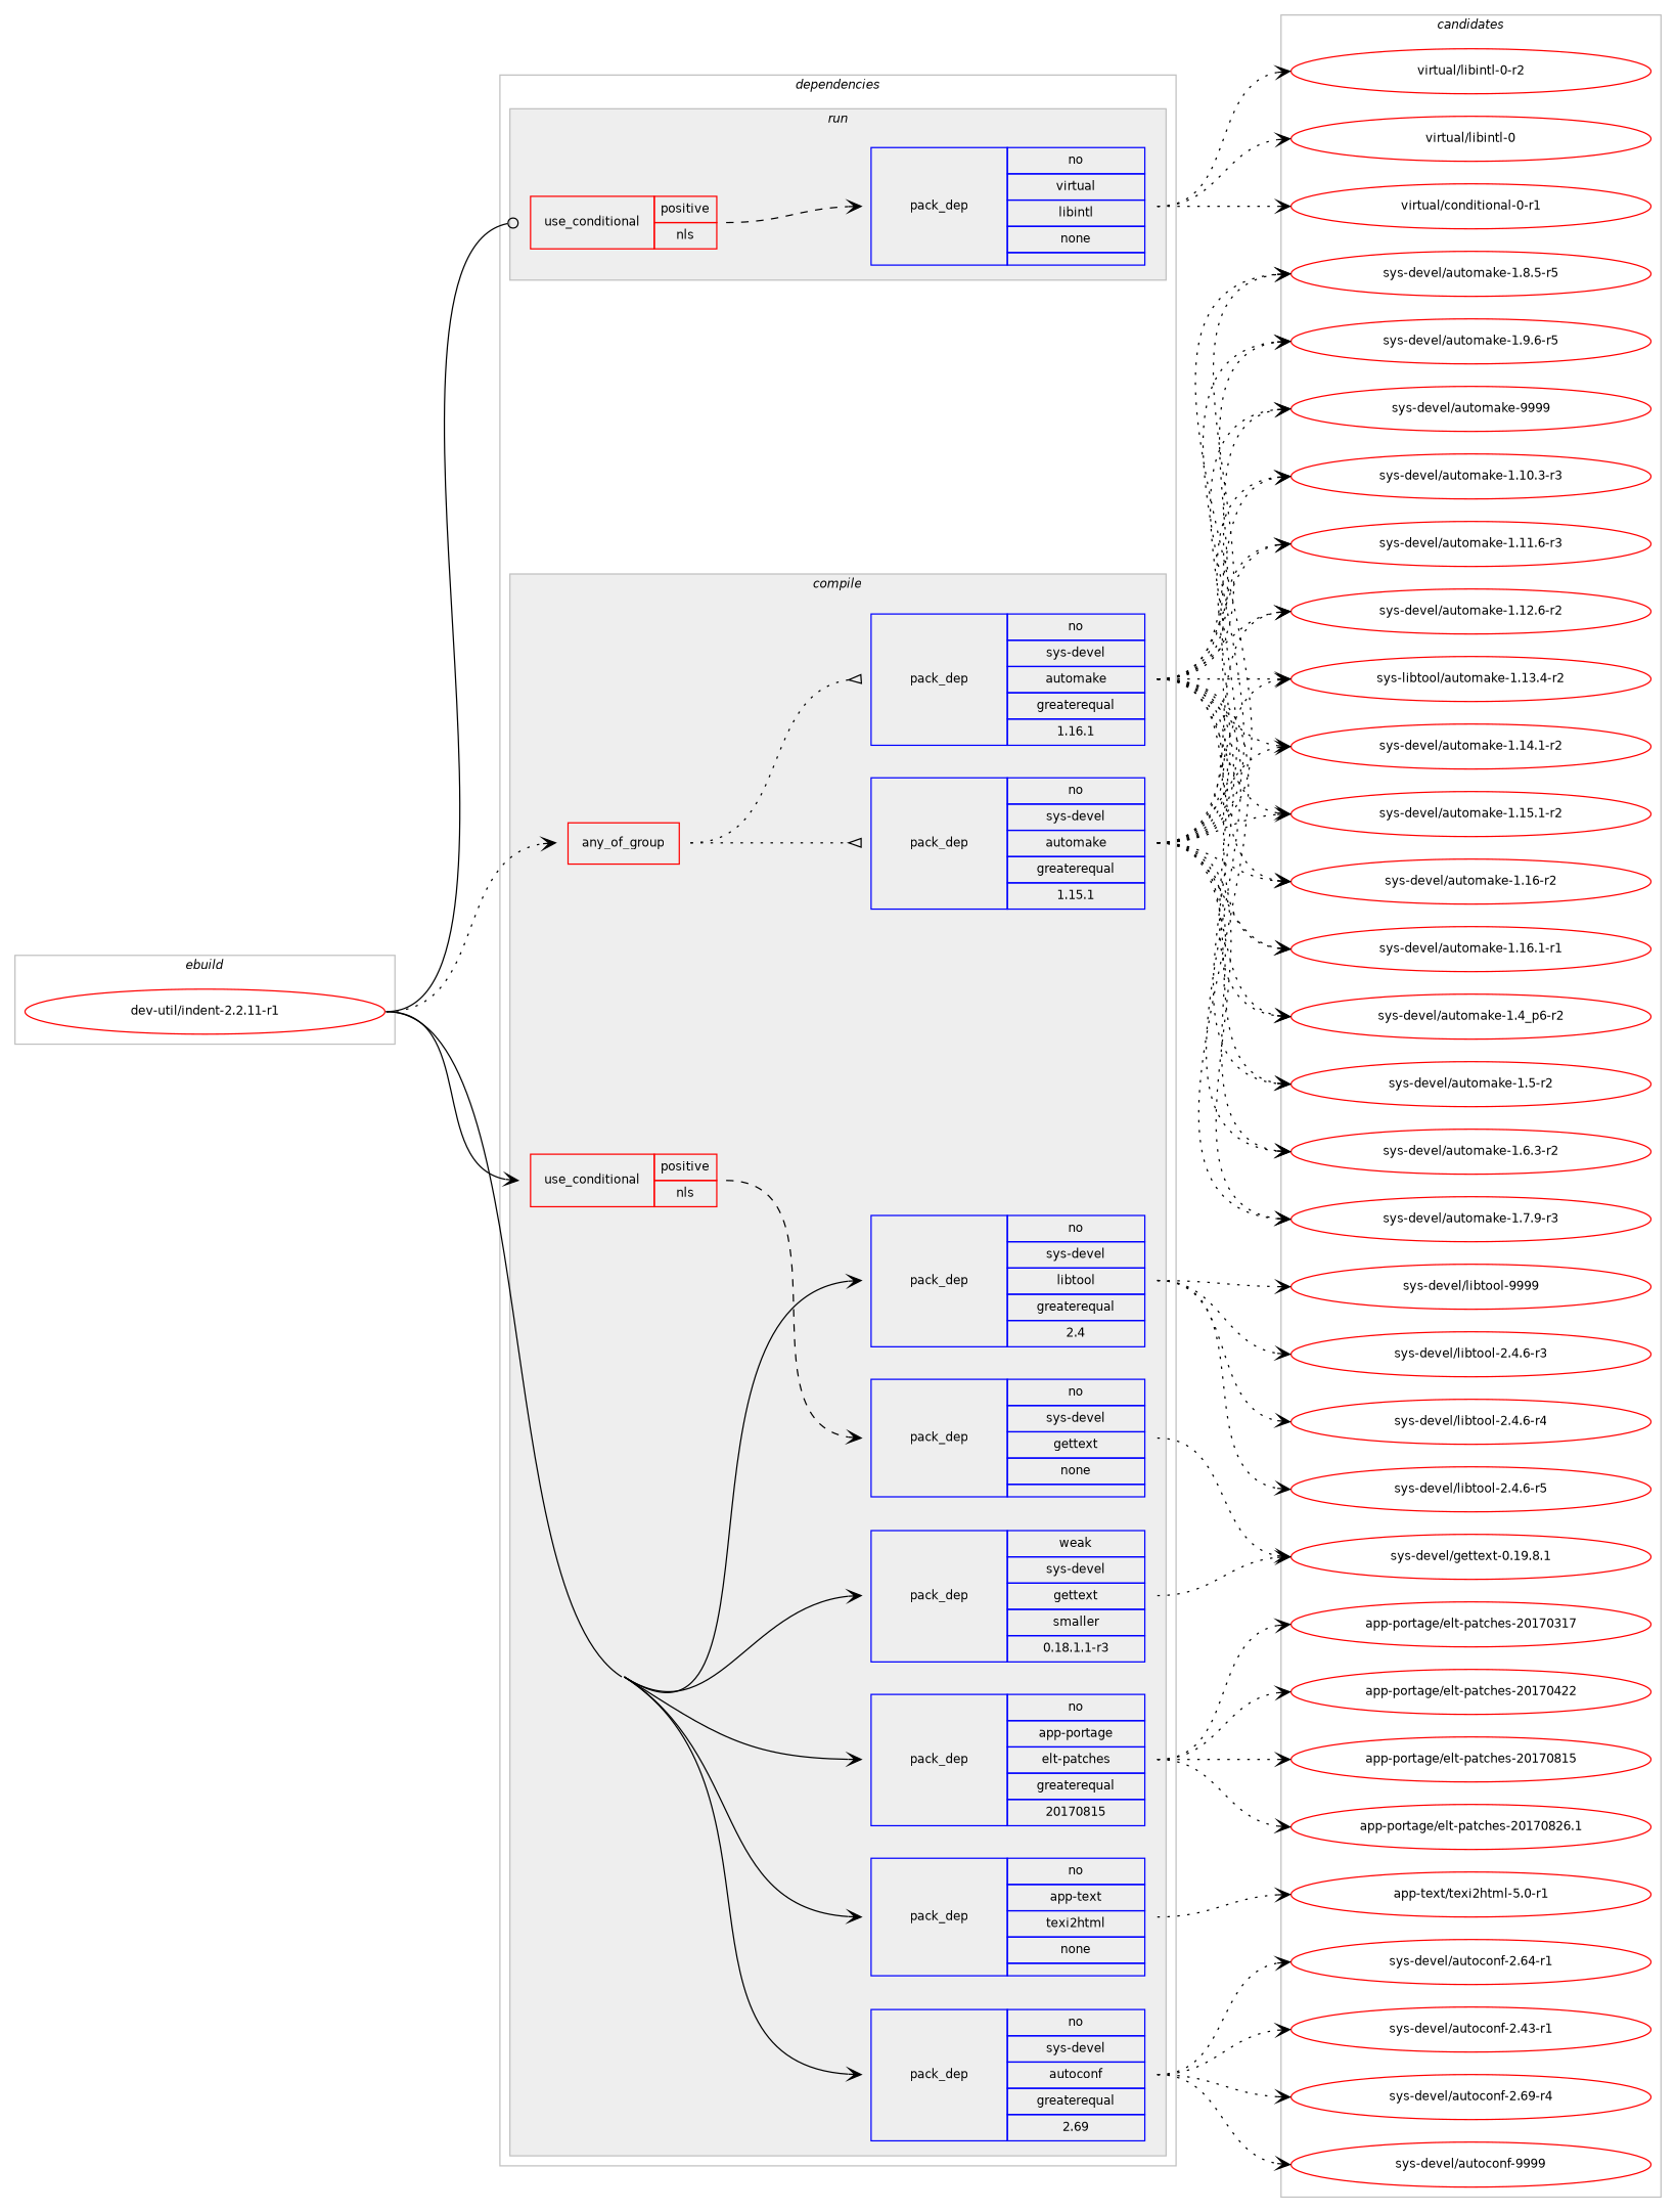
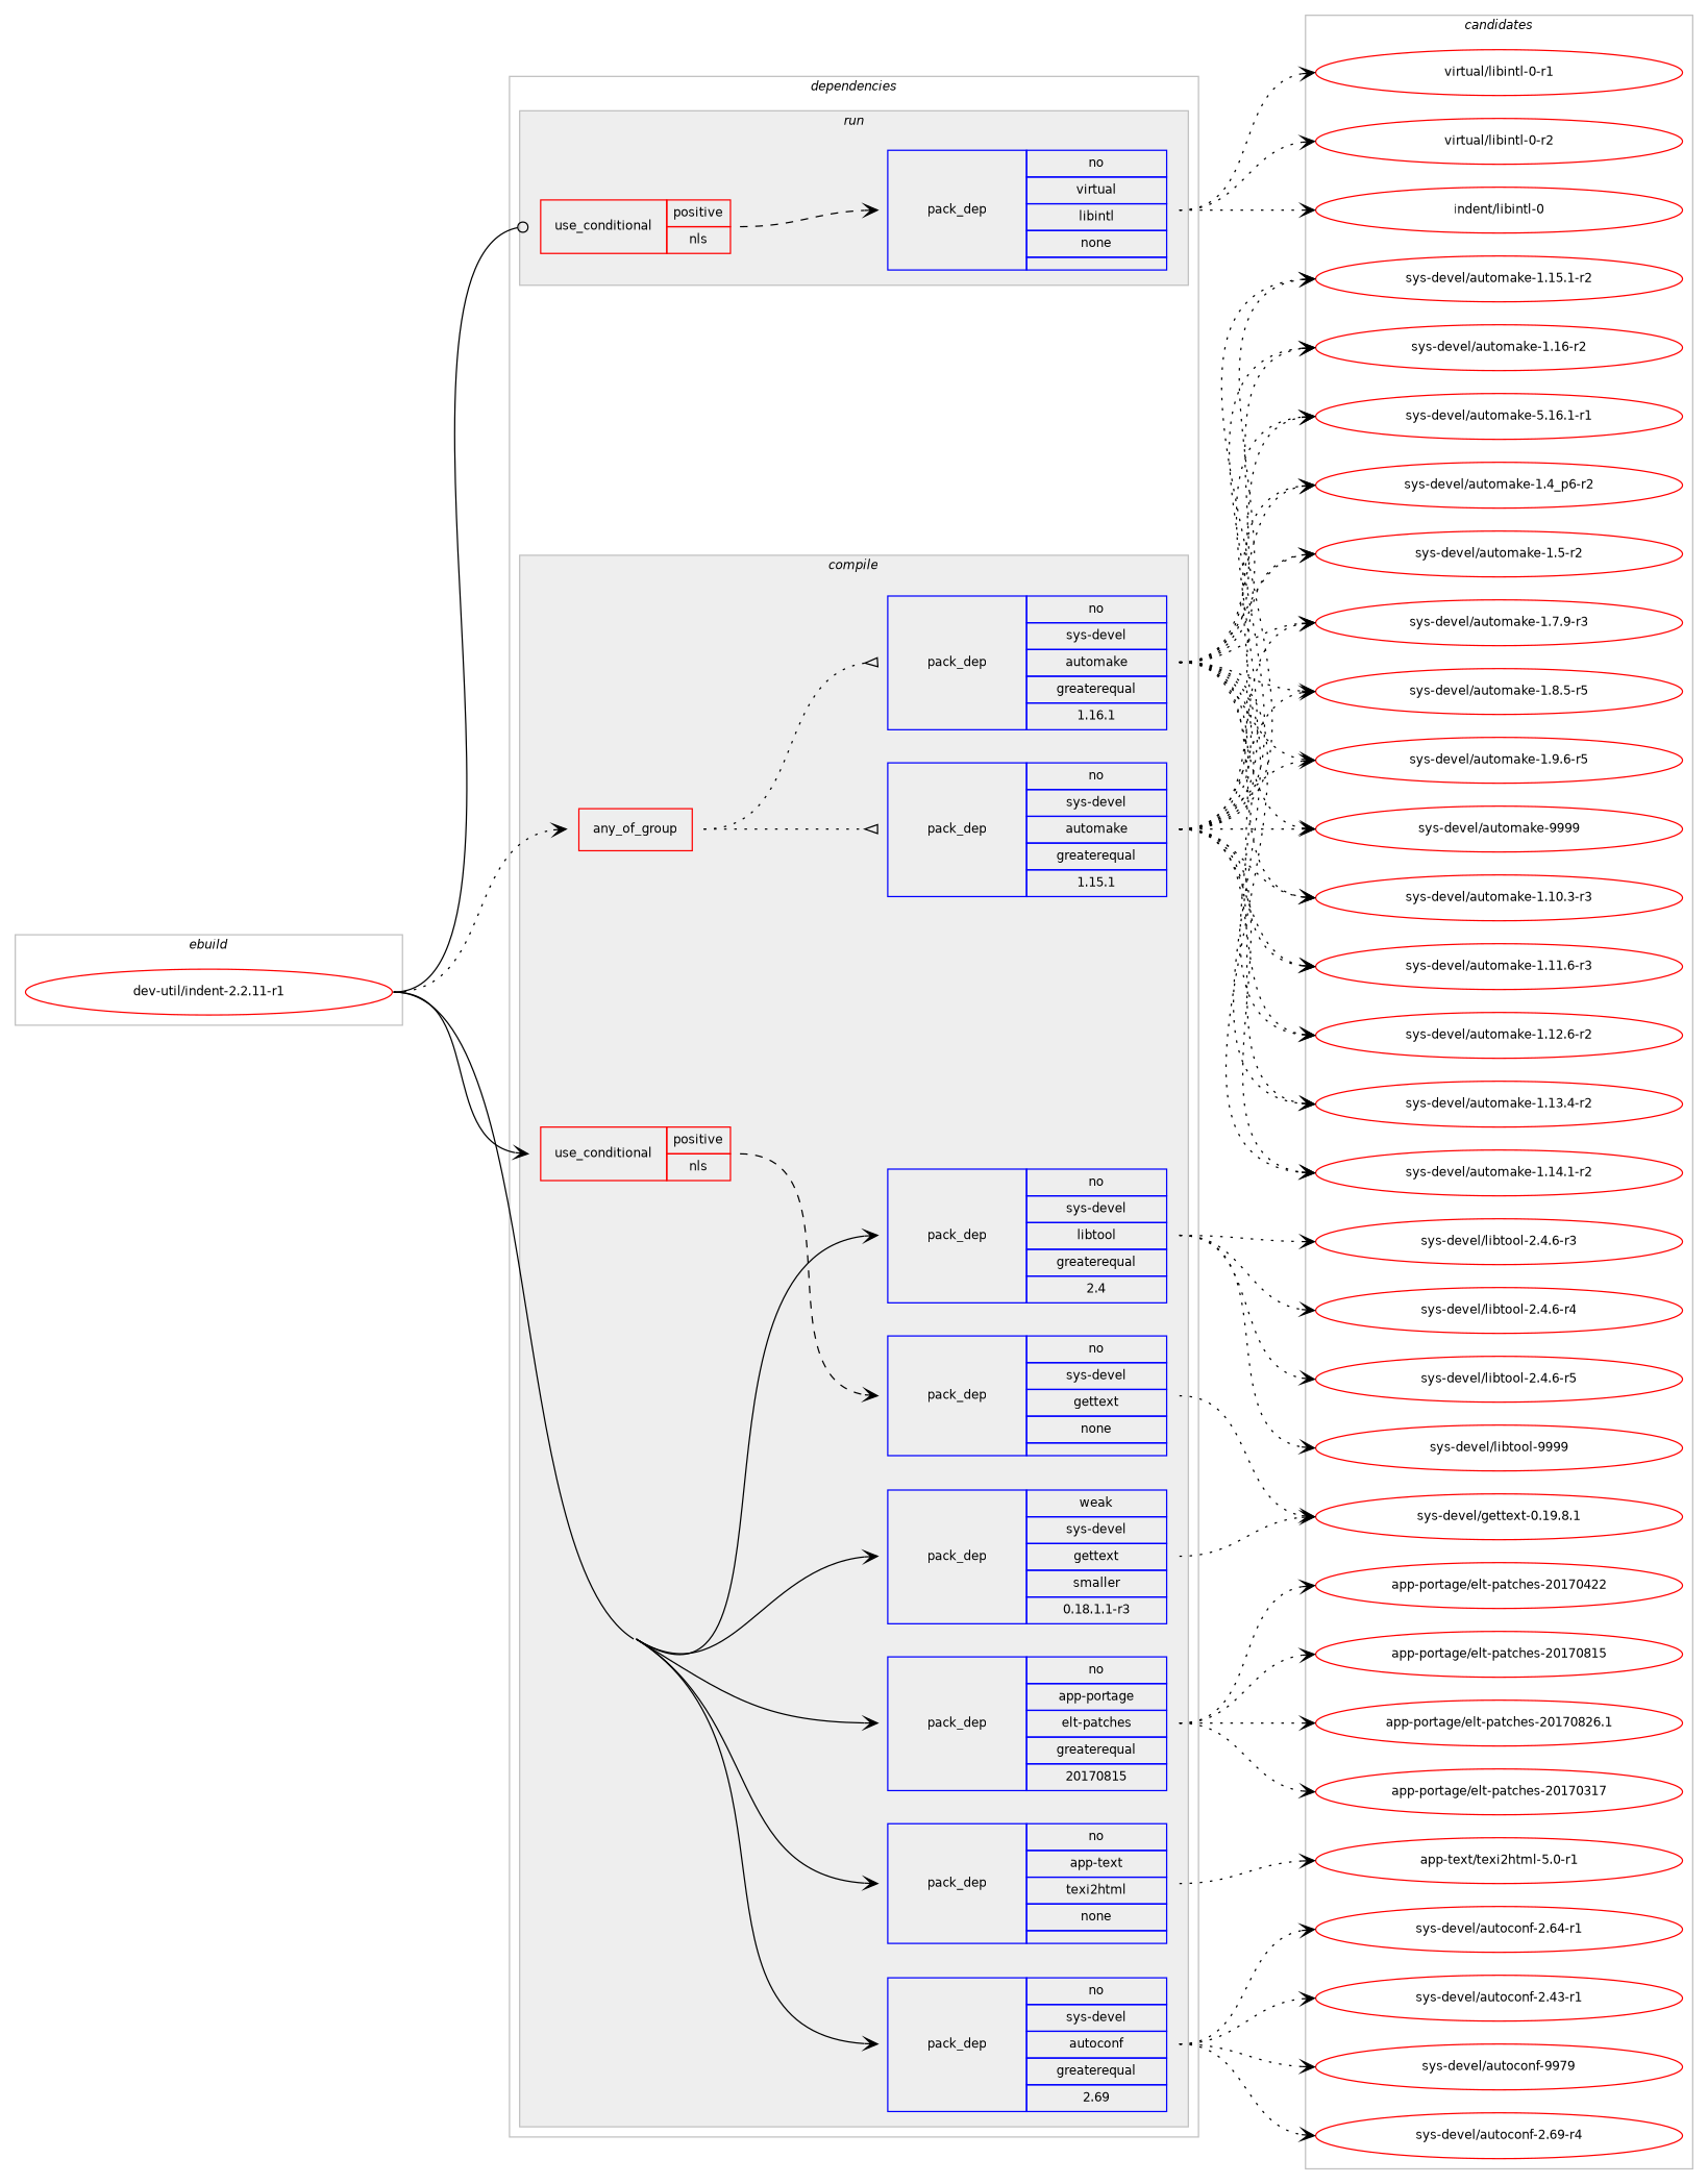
  digraph {
    compound=true
    concentrate=true
    fontname=Helvetica
    fontsize=10
    newrank=true
    rankdir=LR
    ranksep=1.5
    node [color=red fontname=Helvetica fontsize=10]
    edge [arrowhead=vee headport=w style=dotted tailport=e weight=100]
    n1 [label="dev-util/indent-2.2.11-r1" width=4]
    n2 [color=blue label=<<TABLE BORDER="0" CELLBORDER="1" CELLSPACING="0" CELLPADDING="4" WIDTH="220"><TR><TD ROWSPAN="6" CELLPADDING="30">pack_dep</TD></TR><TR><TD WIDTH="110">no</TD></TR><TR><TD>sys-devel</TD></TR><TR><TD>automake</TD></TR><TR><TD>greaterequal</TD></TR><TR><TD>1.16.1</TD></TR></TABLE>> shape=none]
    n3 [color=blue label=<<TABLE BORDER="0" CELLBORDER="1" CELLSPACING="0" CELLPADDING="4" WIDTH="220"><TR><TD ROWSPAN="6" CELLPADDING="30">pack_dep</TD></TR><TR><TD WIDTH="110">no</TD></TR><TR><TD>sys-devel</TD></TR><TR><TD>automake</TD></TR><TR><TD>greaterequal</TD></TR><TR><TD>1.15.1</TD></TR></TABLE>> shape=none]
    n4 [label=<<TABLE BORDER="0" CELLBORDER="1" CELLSPACING="0" CELLPADDING="4"><TR><TD CELLPADDING="10">any_of_group</TD></TR></TABLE>> shape=none]
    n5 [color=blue label=<<TABLE BORDER="0" CELLBORDER="1" CELLSPACING="0" CELLPADDING="4" WIDTH="220"><TR><TD ROWSPAN="6" CELLPADDING="30">pack_dep</TD></TR><TR><TD WIDTH="110">no</TD></TR><TR><TD>sys-devel</TD></TR><TR><TD>gettext</TD></TR><TR><TD>none</TD></TR><TR><TD></TD></TR></TABLE>> shape=none]
    n6 [label=<<TABLE BORDER="0" CELLBORDER="1" CELLSPACING="0" CELLPADDING="4"><TR><TD ROWSPAN="3" CELLPADDING="10">use_conditional</TD></TR><TR><TD>positive</TD></TR><TR><TD>nls</TD></TR></TABLE>> shape=none]
    n7 [color=blue label=<<TABLE BORDER="0" CELLBORDER="1" CELLSPACING="0" CELLPADDING="4" WIDTH="220"><TR><TD ROWSPAN="6" CELLPADDING="30">pack_dep</TD></TR><TR><TD WIDTH="110">no</TD></TR><TR><TD>app-portage</TD></TR><TR><TD>elt-patches</TD></TR><TR><TD>greaterequal</TD></TR><TR><TD>20170815</TD></TR></TABLE>> shape=none]
    n8 [color=blue label=<<TABLE BORDER="0" CELLBORDER="1" CELLSPACING="0" CELLPADDING="4" WIDTH="220"><TR><TD ROWSPAN="6" CELLPADDING="30">pack_dep</TD></TR><TR><TD WIDTH="110">no</TD></TR><TR><TD>app-text</TD></TR><TR><TD>texi2html</TD></TR><TR><TD>none</TD></TR><TR><TD></TD></TR></TABLE>> shape=none]
    n9 [color=blue label=<<TABLE BORDER="0" CELLBORDER="1" CELLSPACING="0" CELLPADDING="4" WIDTH="220"><TR><TD ROWSPAN="6" CELLPADDING="30">pack_dep</TD></TR><TR><TD WIDTH="110">no</TD></TR><TR><TD>sys-devel</TD></TR><TR><TD>autoconf</TD></TR><TR><TD>greaterequal</TD></TR><TR><TD>2.69</TD></TR></TABLE>> shape=none]
    n10 [color=blue label=<<TABLE BORDER="0" CELLBORDER="1" CELLSPACING="0" CELLPADDING="4" WIDTH="220"><TR><TD ROWSPAN="6" CELLPADDING="30">pack_dep</TD></TR><TR><TD WIDTH="110">no</TD></TR><TR><TD>sys-devel</TD></TR><TR><TD>libtool</TD></TR><TR><TD>greaterequal</TD></TR><TR><TD>2.4</TD></TR></TABLE>> shape=none]
    n11 [color=blue label=<<TABLE BORDER="0" CELLBORDER="1" CELLSPACING="0" CELLPADDING="4" WIDTH="220"><TR><TD ROWSPAN="6" CELLPADDING="30">pack_dep</TD></TR><TR><TD WIDTH="110">weak</TD></TR><TR><TD>sys-devel</TD></TR><TR><TD>gettext</TD></TR><TR><TD>smaller</TD></TR><TR><TD>0.18.1.1-r3</TD></TR></TABLE>> shape=none]
    n12 [color=blue label=<<TABLE BORDER="0" CELLBORDER="1" CELLSPACING="0" CELLPADDING="4" WIDTH="220"><TR><TD ROWSPAN="6" CELLPADDING="30">pack_dep</TD></TR><TR><TD WIDTH="110">no</TD></TR><TR><TD>virtual</TD></TR><TR><TD>libintl</TD></TR><TR><TD>none</TD></TR><TR><TD></TD></TR></TABLE>> shape=none]
    n13 [label=<<TABLE BORDER="0" CELLBORDER="1" CELLSPACING="0" CELLPADDING="4"><TR><TD ROWSPAN="3" CELLPADDING="10">use_conditional</TD></TR><TR><TD>positive</TD></TR><TR><TD>nls</TD></TR></TABLE>> shape=none]
    n14 [label="sys-devel/automake-1.10.3-r3" width=4]
    n15 [label="sys-devel/automake-1.11.6-r3" width=4]
    n16 [label="sys-devel/automake-1.12.6-r2" width=4]
-   n17 [label="sys-libtool/automake-1.13.4-r2" width=4]
+   n17 [label="sys-devel/automake-1.13.4-r2" width=4]
    n18 [label="sys-devel/automake-1.14.1-r2" width=4]
    n19 [label="sys-devel/automake-1.15.1-r2" width=4]
    n20 [label="sys-devel/automake-1.16-r2" width=4]
-   n21 [label="sys-devel/automake-1.16.1-r1" width=4]
+   n21 [label="sys-devel/automake-5.16.1-r1" width=4]
    n22 [label="sys-devel/automake-1.4_p6-r2" width=4]
    n23 [label="sys-devel/automake-1.5-r2" width=4]
-   n24 [label="sys-devel/automake-1.6.3-r2" width=4]
    n25 [label="sys-devel/automake-1.7.9-r3" width=4]
    n26 [label="sys-devel/automake-1.8.5-r5" width=4]
    n27 [label="sys-devel/automake-1.9.6-r5" width=4]
    n28 [label="sys-devel/automake-9999" width=4]
    n29 [label="sys-devel/gettext-0.19.8.1" width=4]
    n30 [label="app-portage/elt-patches-20170317" width=4]
    n31 [label="app-portage/elt-patches-20170422" width=4]
    n32 [label="app-portage/elt-patches-20170815" width=4]
    n33 [label="app-portage/elt-patches-20170826.1" width=4]
    n34 [label="app-text/texi2html-5.0-r1" width=4]
    n35 [label="sys-devel/autoconf-2.43-r1" width=4]
    n36 [label="sys-devel/autoconf-2.64-r1" width=4]
    n37 [label="sys-devel/autoconf-2.69-r4" width=4]
-   n38 [label="sys-devel/autoconf-9999" width=4]
+   n38 [label="sys-devel/autoconf-9979" width=4]
    n39 [label="sys-devel/libtool-2.4.6-r3" width=4]
    n40 [label="sys-devel/libtool-2.4.6-r4" width=4]
    n41 [label="sys-devel/libtool-2.4.6-r5" width=4]
    n42 [label="sys-devel/libtool-9999" width=4]
-   n43 [label="virtual/libintl-0" width=4]
-   n44 [label="virtual/conditional-0-r1" width=4]
+   n43 [label="indent/libintl-0" width=4]
+   n44 [label="virtual/libintl-0-r1" width=4]
    n45 [label="virtual/libintl-0-r2" width=4]
    subgraph cluster_1 {
      color=gray
      label=<<i>ebuild</i>>
      rank=same
      n1
    }
    subgraph cluster_2 {
      color=gray
      label=<<i>dependencies</i>>
      subgraph cluster_3 {
        color=gray
        fillcolor="#eeeeee"
        label=<<i>compile</i>>
        style=filled
        subgraph sub_4 {
          color=gray
          fillcolor="#eeeeee"
          label=<<i>compile</i>>
          style=filled
          n4
          subgraph sub_5 {
            color=gray
            fillcolor="#eeeeee"
            label=<<i>compile</i>>
            style=filled
            n2
          }
          subgraph sub_6 {
            color=gray
            fillcolor="#eeeeee"
            label=<<i>compile</i>>
            style=filled
            n3
          }
        }
        subgraph sub_7 {
          color=gray
          fillcolor="#eeeeee"
          label=<<i>compile</i>>
          style=filled
          n6
          subgraph sub_8 {
            color=gray
            fillcolor="#eeeeee"
            label=<<i>compile</i>>
            style=filled
            n5
          }
        }
        subgraph sub_9 {
          color=gray
          fillcolor="#eeeeee"
          label=<<i>compile</i>>
          style=filled
          n7
        }
        subgraph sub_10 {
          color=gray
          fillcolor="#eeeeee"
          label=<<i>compile</i>>
          style=filled
          n8
        }
        subgraph sub_11 {
          color=gray
          fillcolor="#eeeeee"
          label=<<i>compile</i>>
          style=filled
          n9
        }
        subgraph sub_12 {
          color=gray
          fillcolor="#eeeeee"
          label=<<i>compile</i>>
          style=filled
          n10
        }
        subgraph sub_13 {
          color=gray
          fillcolor="#eeeeee"
          label=<<i>compile</i>>
          style=filled
          n11
        }
      }
      subgraph cluster_14 {
        color=gray
        fillcolor="#eeeeee"
        label=<<i>compile and run</i>>
        style=filled
      }
      subgraph cluster_15 {
        color=gray
        fillcolor="#eeeeee"
        label=<<i>run</i>>
        style=filled
        subgraph sub_16 {
          color=gray
          fillcolor="#eeeeee"
          label=<<i>run</i>>
          style=filled
          n13
          subgraph sub_17 {
            color=gray
            fillcolor="#eeeeee"
            label=<<i>run</i>>
            style=filled
            n12
          }
        }
      }
    }
    subgraph cluster_18 {
      color=gray
      label=<<i>candidates</i>>
      rank=same
      subgraph sub_19 {
        color=black
        label=<<i>candidates</i>>
        nodesep=1
        rank=same
        n14
        n15
        n16
        n17
        n18
        n19
        n20
        n21
        n22
        n23
-       n24
        n25
        n26
        n27
        n28
      }
      subgraph sub_20 {
        color=black
        label=<<i>candidates</i>>
        nodesep=1
        rank=same
        n14
        n15
        n16
        n17
        n18
        n19
        n20
        n21
        n22
        n23
-       n24
        n25
        n26
        n27
        n28
      }
      subgraph sub_21 {
        color=black
        label=<<i>candidates</i>>
        nodesep=1
        rank=same
        n29
      }
      subgraph sub_22 {
        color=black
        label=<<i>candidates</i>>
        nodesep=1
        rank=same
        n30
        n31
        n32
        n33
      }
      subgraph sub_23 {
        color=black
        label=<<i>candidates</i>>
        nodesep=1
        rank=same
        n34
      }
      subgraph sub_24 {
        color=black
        label=<<i>candidates</i>>
        nodesep=1
        rank=same
        n35
        n36
        n37
        n38
      }
      subgraph sub_25 {
        color=black
        label=<<i>candidates</i>>
        nodesep=1
        rank=same
        n39
        n40
        n41
        n42
      }
      subgraph sub_26 {
        color=black
        label=<<i>candidates</i>>
        nodesep=1
        rank=same
        n29
      }
      subgraph sub_27 {
        color=black
        label=<<i>candidates</i>>
        nodesep=1
        rank=same
        n43
        n44
        n45
      }
    }
    n1 -> n4 [weight=20]
    n1 -> n6 [style=solid weight=20]
    n1 -> n7 [style=solid weight=20]
    n1 -> n8 [style=solid weight=20]
    n1 -> n9 [style=solid weight=20]
    n1 -> n10 [style=solid weight=20]
    n1 -> n11 [style=solid weight=20]
    n1 -> n13 [arrowhead=odot style=solid weight=20]
    n2 -> n14
    n2 -> n15
    n2 -> n16
    n2 -> n17
    n2 -> n18
    n2 -> n19
    n2 -> n20
    n2 -> n21
    n2 -> n22
    n2 -> n23
-   n2 -> n24
    n2 -> n25
    n2 -> n26
    n2 -> n27
    n2 -> n28
    n3 -> n14
    n3 -> n15
    n3 -> n16
    n3 -> n17
    n3 -> n18
    n3 -> n19
    n3 -> n20
    n3 -> n21
    n3 -> n22
    n3 -> n23
-   n3 -> n24
    n3 -> n25
    n3 -> n26
    n3 -> n27
    n3 -> n28
    n4 -> n2 [arrowhead=oinv weight=20]
    n4 -> n3 [arrowhead=oinv weight=20]
    n5 -> n29
    n6 -> n5 [style=dashed weight=20]
    n7 -> n30
    n7 -> n31
    n7 -> n32
    n7 -> n33
    n8 -> n34
    n9 -> n35
    n9 -> n36
    n9 -> n37
    n9 -> n38
    n10 -> n39
    n10 -> n40
    n10 -> n41
    n10 -> n42
    n11 -> n29
    n12 -> n43
    n12 -> n44
    n12 -> n45
    n13 -> n12 [style=dashed weight=20]
  }
